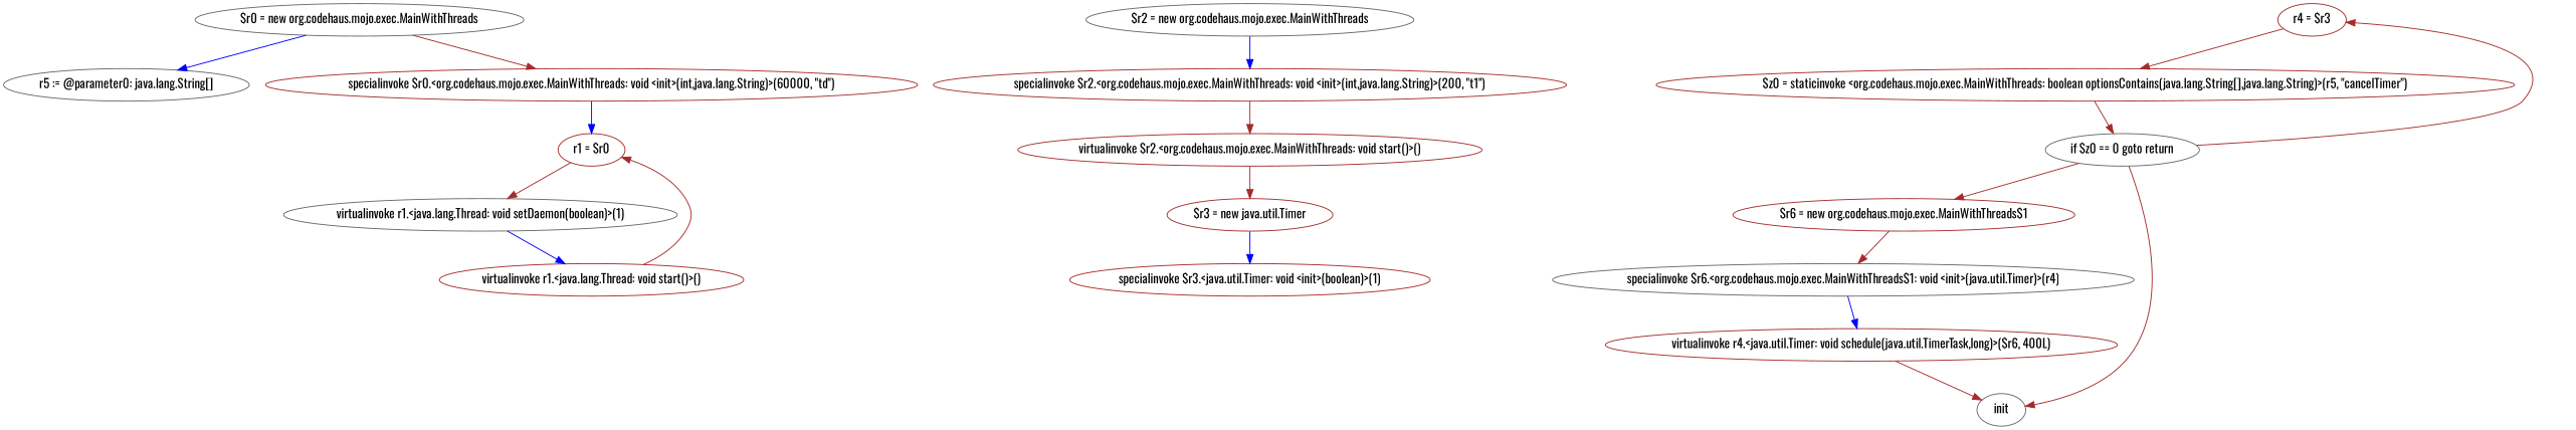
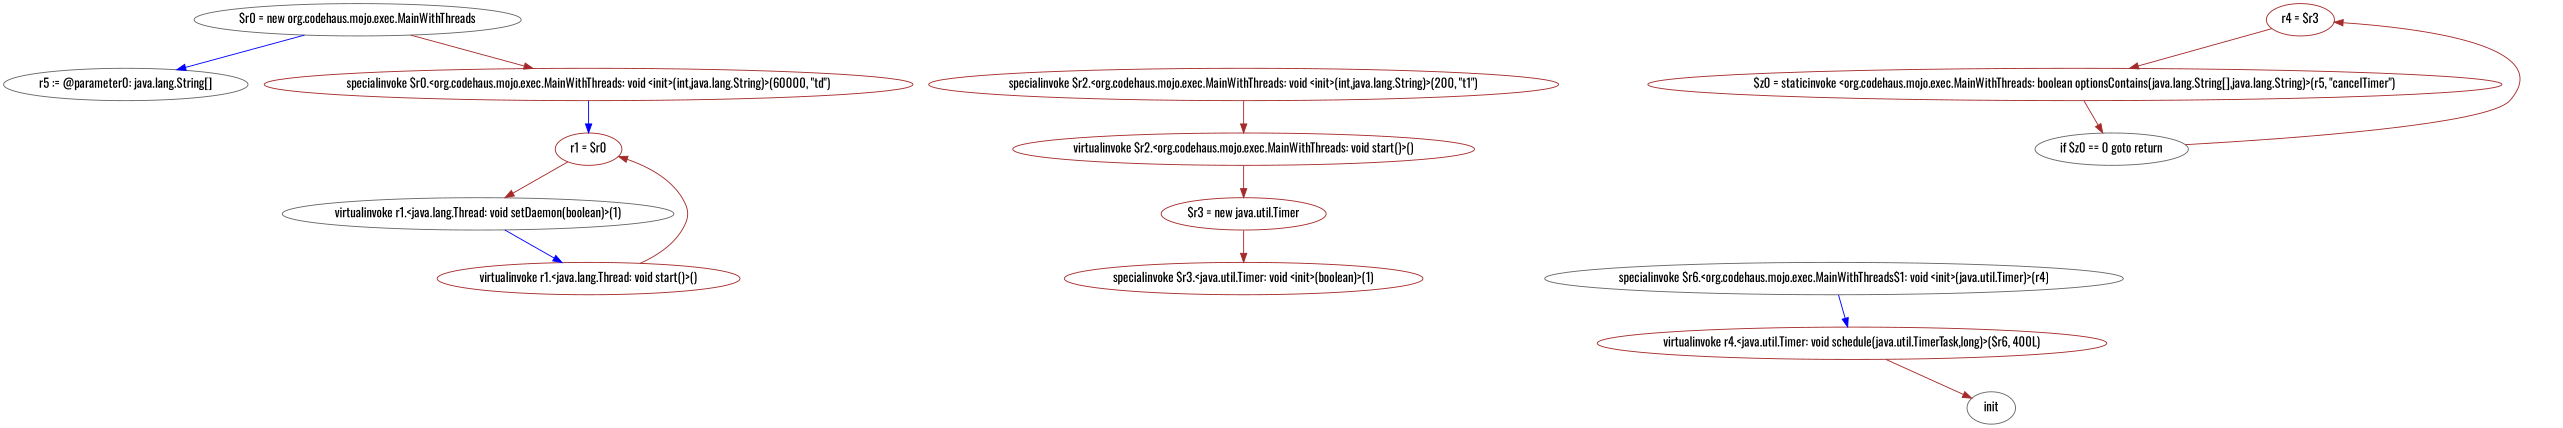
  digraph {
    fontname=Oswald
    node [color=brown fontname=Oswald]
    edge [color=brown fontname=Oswald]
    "r5 := @parameter0: java.lang.String[]" [color=gray40]
    "$r0 = new org.codehaus.mojo.exec.MainWithThreads" [color=gray40]
    "specialinvoke $r0.<org.codehaus.mojo.exec.MainWithThreads: void <init>(int,java.lang.String)>(60000, \"td\")"
    "r1 = $r0"
    "virtualinvoke r1.<java.lang.Thread: void setDaemon(boolean)>(1)" [color=gray40]
    "virtualinvoke r1.<java.lang.Thread: void start()>()"
-   "$r2 = new org.codehaus.mojo.exec.MainWithThreads" [color=gray40]
    "specialinvoke $r2.<org.codehaus.mojo.exec.MainWithThreads: void <init>(int,java.lang.String)>(200, \"t1\")"
    "virtualinvoke $r2.<org.codehaus.mojo.exec.MainWithThreads: void start()>()"
    "$r3 = new java.util.Timer"
    "specialinvoke $r3.<java.util.Timer: void <init>(boolean)>(1)"
    "r4 = $r3"
    "$z0 = staticinvoke <org.codehaus.mojo.exec.MainWithThreads: boolean optionsContains(java.lang.String[],java.lang.String)>(r5, \"cancelTimer\")"
    "if $z0 == 0 goto return" [color=gray40]
-   "$r6 = new org.codehaus.mojo.exec.MainWithThreads$1"
    n16 [color=gray40 label=init]
    "specialinvoke $r6.<org.codehaus.mojo.exec.MainWithThreads$1: void <init>(java.util.Timer)>(r4)" [color=gray40]
    "virtualinvoke r4.<java.util.Timer: void schedule(java.util.TimerTask,long)>($r6, 400L)"
    "$r0 = new org.codehaus.mojo.exec.MainWithThreads" -> "r5 := @parameter0: java.lang.String[]" [color=blue]
    "$r0 = new org.codehaus.mojo.exec.MainWithThreads" -> "specialinvoke $r0.<org.codehaus.mojo.exec.MainWithThreads: void <init>(int,java.lang.String)>(60000, \"td\")"
    "specialinvoke $r0.<org.codehaus.mojo.exec.MainWithThreads: void <init>(int,java.lang.String)>(60000, \"td\")" -> "r1 = $r0" [color=blue]
    "r1 = $r0" -> "virtualinvoke r1.<java.lang.Thread: void setDaemon(boolean)>(1)"
    "virtualinvoke r1.<java.lang.Thread: void setDaemon(boolean)>(1)" -> "virtualinvoke r1.<java.lang.Thread: void start()>()" [color=blue]
    "virtualinvoke r1.<java.lang.Thread: void start()>()" -> "r1 = $r0"
-   "$r2 = new org.codehaus.mojo.exec.MainWithThreads" -> "specialinvoke $r2.<org.codehaus.mojo.exec.MainWithThreads: void <init>(int,java.lang.String)>(200, \"t1\")" [color=blue]
    "specialinvoke $r2.<org.codehaus.mojo.exec.MainWithThreads: void <init>(int,java.lang.String)>(200, \"t1\")" -> "virtualinvoke $r2.<org.codehaus.mojo.exec.MainWithThreads: void start()>()"
    "virtualinvoke $r2.<org.codehaus.mojo.exec.MainWithThreads: void start()>()" -> "$r3 = new java.util.Timer"
-   "$r3 = new java.util.Timer" -> "specialinvoke $r3.<java.util.Timer: void <init>(boolean)>(1)" [color=blue]
+   "$r3 = new java.util.Timer" -> "specialinvoke $r3.<java.util.Timer: void <init>(boolean)>(1)"
    "r4 = $r3" -> "$z0 = staticinvoke <org.codehaus.mojo.exec.MainWithThreads: boolean optionsContains(java.lang.String[],java.lang.String)>(r5, \"cancelTimer\")"
    "$z0 = staticinvoke <org.codehaus.mojo.exec.MainWithThreads: boolean optionsContains(java.lang.String[],java.lang.String)>(r5, \"cancelTimer\")" -> "if $z0 == 0 goto return"
    "if $z0 == 0 goto return" -> "r4 = $r3"
-   "if $z0 == 0 goto return" -> "$r6 = new org.codehaus.mojo.exec.MainWithThreads$1"
-   "if $z0 == 0 goto return" -> n16
-   "$r6 = new org.codehaus.mojo.exec.MainWithThreads$1" -> "specialinvoke $r6.<org.codehaus.mojo.exec.MainWithThreads$1: void <init>(java.util.Timer)>(r4)"
    "specialinvoke $r6.<org.codehaus.mojo.exec.MainWithThreads$1: void <init>(java.util.Timer)>(r4)" -> "virtualinvoke r4.<java.util.Timer: void schedule(java.util.TimerTask,long)>($r6, 400L)" [color=blue]
    "virtualinvoke r4.<java.util.Timer: void schedule(java.util.TimerTask,long)>($r6, 400L)" -> n16
  }
